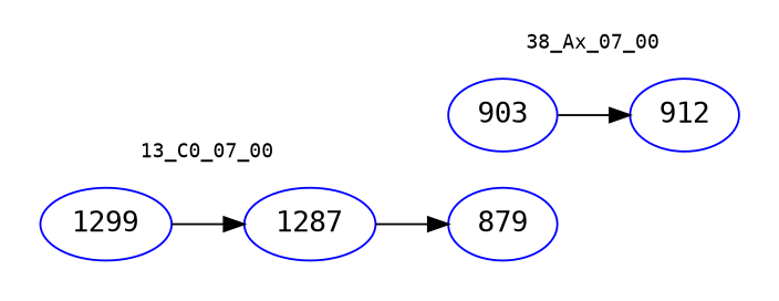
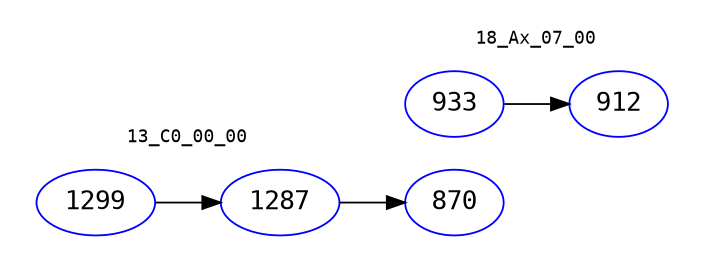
  digraph {
    fontname="DejaVu Sans Mono"
    rankdir=LR
    node [color=blue fontname="DejaVu Sans Mono"]
    edge [color=black fontname="DejaVu Sans Mono"]
-   n1 [label=903]
-   n2 [label=879]
+   n1 [label=933]
+   n2 [label=870]
    n3 [label=912]
    n4 [label=1299]
    n5 [label=1287]
    subgraph cluster_1 {
      color=white
      fontsize=10
-     label="38_Ax_07_00"
+     label="18_Ax_07_00"
      n1
      n2
      n3
    }
    subgraph cluster_2 {
      color=white
      fontsize=10
-     label="13_C0_07_00"
+     label="13_C0_00_00"
      n4
      n5
    }
    n1 -> n3
    n4 -> n5
    n5 -> n2
  }
